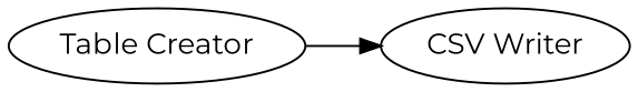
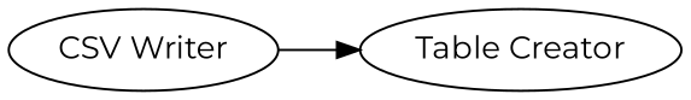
  digraph {
    rankdir=LR
    fontname=Montserrat
    node [fontname=Montserrat]
    n1 [label="CSV Writer"]
    n2 [label="Table Creator"]
-   n2 -> n1 [fontname=Montserrat]
+   n1 -> n2 [fontname=Montserrat]
  }
